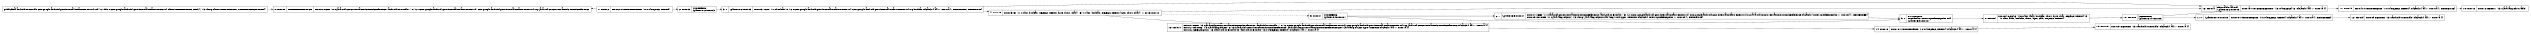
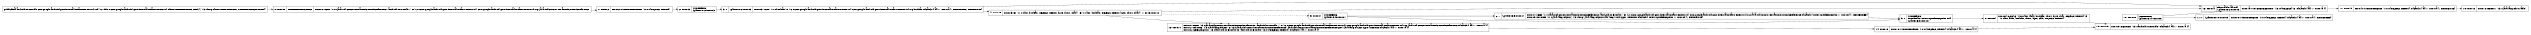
  digraph {
    rankdir=LR
    node [shape=record]
-   n1 [label="{0\:\ 0x0000|MTH_ENTER_BLOCK\l|0x0000: IGET  (r0 I:java.util.concurrent.atomic.AtomicReference\<android.os.Bundle\>) = (r2 I:com.google.android.gms.internal.measurement.zzl) com.google.android.gms.internal.measurement.zzl.zzp java.util.concurrent.atomic.AtomicReference \l}"]
+   n1 [label="{0\:\ 0x0000|MTH_ENTER_CHECK\l|0x0000: IGET  (r0 I:java.util.concurrent.atomic.AtomicReference\<android.os.Bundle\>) = (r2 I:com.google.android.gms.internal.measurement.zzl) com.google.android.gms.internal.measurement.zzl.zzp java.util.concurrent.atomic.AtomicReference \l}"]
    n2 [label="{1\:\ 0x0002|0x0002: MONITOR_ENTER  (r0 I:?[OBJECT, ARRAY]) \l}"]
    n3 [label="{2\:\ 0x0003|SYNTHETIC\lSplitter:B:2:0x0003\l}"]
    n4 [label="{3\:\ ?|Splitter:B:2:0x0003\l|0x0003: IGET  (r1 I:boolean) = (r2 I:com.google.android.gms.internal.measurement.zzl) com.google.android.gms.internal.measurement.zzl.zzq boolean A[Catch:\{ all \-\> 0x001a \}, TRY_ENTER, TRY_LEAVE]\l}"]
    n5 [label="{16\:\ 0x001a|Throwable: all null\lSplitter:B:2:0x0003\l|0x001a: MOVE_EXCEPTION  (r3 I:?[OBJECT]) =  A[Catch:\{ all \-\> 0x001a \}]\l}"]
    n6 [label="{4\:\ 0x0005|0x0005: IF  (r1 I:?[int, boolean, OBJECT, ARRAY, byte, short, char]) != (0 ?[int, boolean, OBJECT, ARRAY, byte, short, char])  \-\> B:13:0x0010 \l}"]
    n7 [label="{17\:\ 0x001b|0x001b: MONITOR_EXIT  (r0 I:?[OBJECT, ARRAY]) A[Catch:\{ all \-\> 0x001a \}, TRY_LEAVE]\l}"]
    n8 [label="{5\:\ 0x0007|SYNTHETIC\lSplitter:B:5:0x0007\l}"]
    n9 [label="{13\:\ 0x0010|0x0010: IGET  (r3 I:java.util.concurrent.atomic.AtomicReference\<android.os.Bundle\>) = (r2 I:com.google.android.gms.internal.measurement.zzl) com.google.android.gms.internal.measurement.zzl.zzp java.util.concurrent.atomic.AtomicReference A[Catch:\{ all \-\> 0x001a \}]\l0x0012: INVOKE  (r3 I:java.lang.Object) = (r3 I:java.util.concurrent.atomic.AtomicReference) java.util.concurrent.atomic.AtomicReference.get():java.lang.Object type: VIRTUAL A[Catch:\{ all \-\> 0x001a \}]\l0x0016: CHECK_CAST  (r3 I:android.os.Bundle) = (android.os.Bundle) (r3 I:?[OBJECT, ARRAY]) A[Catch:\{ all \-\> 0x001a \}]\l}"]
    n10 [label="{6\:\ ?|Splitter:B:5:0x0007\l|0x0007: IGET  (r1 I:java.util.concurrent.atomic.AtomicReference\<android.os.Bundle\>) = (r2 I:com.google.android.gms.internal.measurement.zzl) com.google.android.gms.internal.measurement.zzl.zzp java.util.concurrent.atomic.AtomicReference A[Catch:\{ InterruptedException \-\> 0x000d \}, TRY_ENTER]\l0x0009: INVOKE  (r1 I:java.lang.Object), (r3 I:long) java.lang.Object.wait(long):void type: VIRTUAL A[Catch:\{ InterruptedException \-\> 0x000d \}, TRY_LEAVE]\l}"]
-   n11 [label="{9\:\ ?|IMMUTABLE\lExcHandler: InterruptedException null\lSplitter:B:5:0x0007\l}"]
+   n11 [label="{9\:\ ?|SYNTHETIC\lExcHandler: InterruptedException null\lSplitter:B:5:0x0007\l}"]
    n12 [label="{14\:\ 0x0018|0x0018: MONITOR_EXIT  (r0 I:?[OBJECT, ARRAY]) A[Catch:\{ all \-\> 0x001a \}]\l}"]
    n13 [label="{8\:\ 0x000d|0x000d: CONST  (r3 I:?[int, float, boolean, short, byte, char, OBJECT, ARRAY]) = \l  (0 ?[int, float, boolean, short, byte, char, OBJECT, ARRAY])\l \l}"]
    n14 [label="{10\:\ 0x000e|SYNTHETIC\lSplitter:B:10:0x000e\l}"]
    n15 [label="{11\:\ ?|Splitter:B:10:0x000e\l|0x000e: MONITOR_EXIT  (r0 I:?[OBJECT, ARRAY]) A[Catch:\{ all \-\> 0x001a \}, TRY_ENTER]\l}"]
-   n16 [label="{12\:\ 0x000f|0x000f: RETURN  (r3 I:android.os.Bundle) A[Catch:\{ all \-\> 0x001a \}]\l}"]
    n17 [label="{15\:\ 0x0019|0x0019: RETURN  (r3 I:android.os.Bundle) A[Catch:\{ all \-\> 0x001a \}]\l}"]
    n18 [label="{18\:\ 0x001c|0x001c: THROW  (r3 I:java.lang.Throwable) \l}"]
    n19 [label="{public final android.os.Bundle com.google.android.gms.internal.measurement.zzl.zzb((r2 'this' I:com.google.android.gms.internal.measurement.zzl A[IMMUTABLE_TYPE, THIS]), (r3 I:long A[IMMUTABLE_TYPE, METHOD_ARGUMENT])) }"]
-   n2 -> n1
+   n1 -> n2
    n2 -> n3
    n3 -> n4
    n4 -> n5
    n4 -> n6
    n5 -> n7
    n6 -> n5
    n6 -> n8 [style=dashed]
    n6 -> n9
    n7 -> n18
    n8 -> n10
    n8 -> n11
    n9 -> n12
    n10 -> n11
    n11 -> n13
    n12 -> n17
-   n13 -> n14
+   n13 -> n17
    n14 -> n5
    n14 -> n15
-   n15 -> n16
    n19 -> n1
  }
